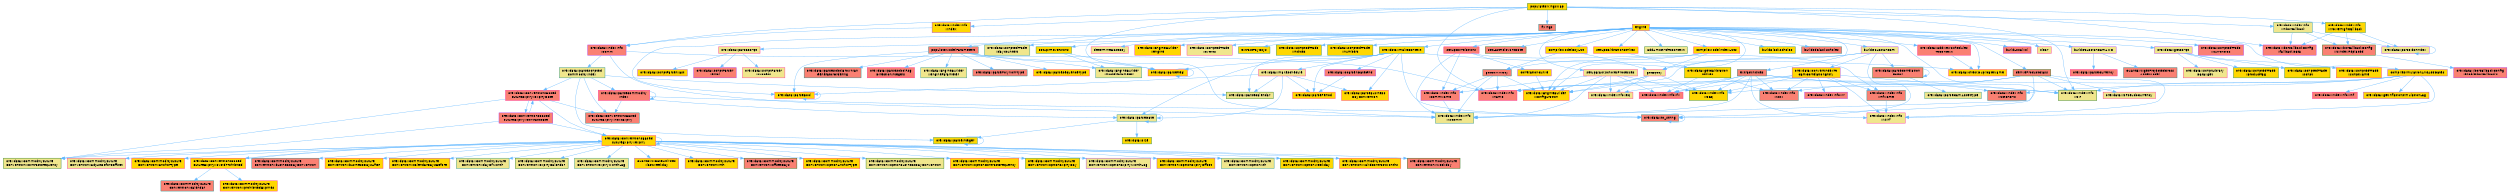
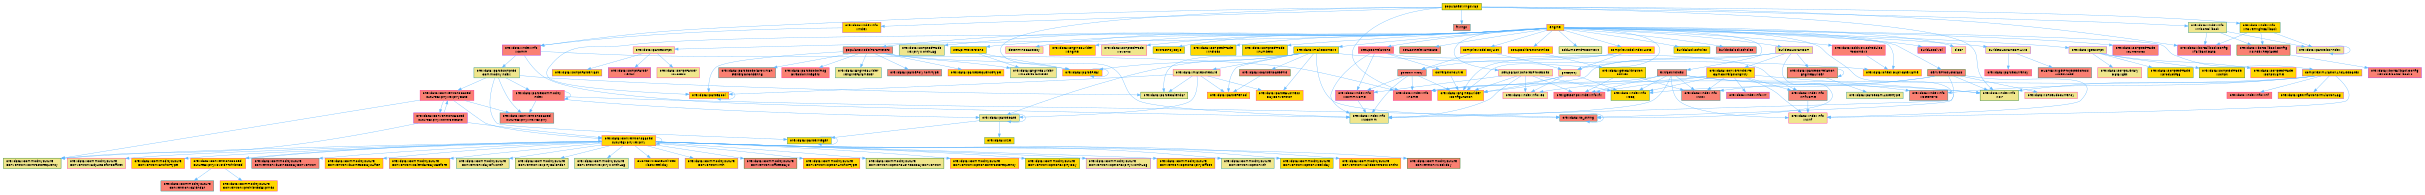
  digraph {
    rankdir=TB
    node [color=deeppink fillcolor=gold fontname=Helvetica fontsize=10 shape=box style=filled]
    edge [color=steelblue1 fontname=Helvetica fontsize=10 labelfontname=Helvetica labelfontsize=10 style=solid]
    n1 [color=purple fontcolor=black height=0.2 label=engine width=0.4]
    n2 [color=darkgreen fillcolor=khaki height=0.2 label=addAmcGridToContext width=0.4]
    n3 [fillcolor=salmon height=0.2 label="ore::data::addNewSchedules\lToContext" width=0.4]
    n4 [height=0.2 label="ore::data::checkDuplicateName" width=0.4]
    n5 [color=teal height=0.2 label=buildBlackScholes width=0.4]
    n6 [color=teal fillcolor=salmon height=0.2 label=buildFdBlackScholes width=0.4]
    n7 [color=purple fillcolor=khaki height=0.2 label=buildGaussianCam width=0.4]
    n8 [height=0.2 label="ore::data::EngineBuilder\l::configuration" width=0.4]
    n9 [color=teal fillcolor=salmon height=0.2 label="ore::data::to_string" width=0.4]
    n10 [color=purple fillcolor=khaki height=0.2 label=buildGaussianCamAMC width=0.4]
    n11 [color=purple fillcolor=salmon height=0.2 label=buildLocalVol width=0.4]
    n12 [fillcolor=khaki height=0.2 label=clear width=0.4]
    n13 [color=purple height=0.2 label=compileModelCcyList width=0.4]
    n14 [height=0.2 label=compileModelIndexLists width=0.4]
    n15 [color=purple height=0.2 label=compileSimulationAndAddDates width=0.4]
    n16 [color=purple fillcolor=salmon height=0.2 label="ore::data::ScriptedTrade\l::currencies" width=0.4]
-   n17 [color=teal fillcolor=khaki height=0.2 label="ore::data::ScriptedTrade\l::daycounters" width=0.4]
+   n17 [color=teal fillcolor=khaki height=0.2 label="ore::data::ScriptedTrade\l::expiryMonthLag" width=0.4]
    n18 [color=darkgreen fillcolor=salmon height=0.2 label=deriveProductClass width=0.4]
    n19 [fillcolor=khaki height=0.2 label=determineBaseCcy width=0.4]
    n20 [height=0.2 label="ore::data::EngineBuilder\l::engine" width=0.4]
    n21 [fillcolor=khaki height=0.2 label="ore::data::ScriptedTrade\l::events" width=0.4]
    n22 [color=teal fillcolor=salmon height=0.2 label=extractIndices width=0.4]
    n23 [color=teal height=0.2 label=extractPayCcys width=0.4]
    n24 [color=purple fillcolor=khaki height=0.2 label="ore::data::getScript" width=0.4]
    n25 [color=teal height=0.2 label="ore::data::ScriptedTrade\l::indices" width=0.4]
    n26 [color=teal height=0.2 label="ore::data::makeContext" width=0.4]
    n27 [height=0.2 label="ore::data::parseBool" width=0.4]
    n28 [color=teal height=0.2 label="ore::data::ScriptedTrade\l::numbers" width=0.4]
    n29 [fillcolor=khaki height=0.2 label="ore::data::parseScript" width=0.4]
    n30 [color=teal fillcolor=salmon height=0.2 label=populateModelParameters width=0.4]
    n31 [color=darkgreen fillcolor=salmon height=0.2 label=setLastRelevantDate width=0.4]
    n32 [fillcolor=khaki height=0.2 label=setupBlackScholesProcesses width=0.4]
    n33 [height=0.2 label=setupCalibrationStrikes width=0.4]
    n34 [fillcolor=salmon height=0.2 label=setupCorrelations width=0.4]
    n35 [color=teal height=0.2 label=setupIrReversions width=0.4]
    n36 [color=purple height=0.2 label="ore::data::convertIndexTo\lCamCorrelationEntry" width=0.4]
    n37 [fillcolor=khaki height=0.2 label=getEqCcy width=0.4]
-   n38 [color=darkgreen fillcolor=salmon height=0.2 label="ore::data::parseCorrelation\lFactor" width=0.4]
+   n38 [color=darkgreen fillcolor=salmon height=0.2 label="ore::data::parseCorrelation\lEngineBuilder" width=0.4]
    n39 [color=teal fillcolor=salmon height=0.2 label="QuantExt::getProjectedCross\lAssetModel" width=0.4]
    n40 [fillcolor=salmon height=0.2 label="ore::data::parseCurrency" width=0.4]
    n41 [color=teal fillcolor=salmon height=0.2 label=getCommCcy width=0.4]
    n42 [fillcolor=khaki height=0.2 label="ore::data::IndexInfo\l::isInf" width=0.4]
    n43 [color=darkgreen fillcolor=khaki height=0.2 label="ore::data::IndexInfo\l::isIr" width=0.4]
    n44 [fillcolor=salmon height=0.2 label="ore::data::IndexInfo\l::name" width=0.4]
    n45 [color=purple height=0.2 label="ore::data::getInflationSimulationLag" width=0.4]
    n46 [fillcolor=salmon height=0.2 label="ore::data::IndexInfo::inf" width=0.4]
    n47 [color=teal fillcolor=salmon height=0.2 label="ore::data::IndexInfo\l::isGeneric" width=0.4]
    n48 [color=teal height=0.2 label="ore::data::IndexInfo\l::isEq" width=0.4]
    n49 [color=teal fillcolor=salmon height=0.2 label="ore::data::IndexInfo\l::isFx" width=0.4]
    n50 [color=teal fillcolor=khaki height=0.2 label="ore::data::IndexInfo\l::isComm" width=0.4]
    n51 [fillcolor=khaki height=0.2 label="ore::data::isPseudoCurrency" width=0.4]
-   n52 [fillcolor=salmon height=0.2 label="ore::data::IndexInfo::fx" width=0.4]
+   n52 [fillcolor=salmon height=0.2 label="ore::getScript::IndexInfo::fx" width=0.4]
    n53 [fillcolor=khaki height=0.2 label="ore::data::ScriptLibrary\lData::get" width=0.4]
    n54 [color=teal height=0.2 label="ore::data::ScriptedTrade\l::productTag" width=0.4]
    n55 [color=darkgreen height=0.2 label="ore::data::ScriptedTrade\l::script" width=0.4]
    n56 [height=0.2 label="ore::data::ScriptedTrade\l::scriptName" width=0.4]
-   n57 [color=purple fillcolor=salmon height=0.2 label="ore::data::coarsenDateGrid" width=0.4]
+   n57 [color=darkgreen fillcolor=salmon height=0.2 label="ore::data::coarsenDateGrid" width=0.4]
    n58 [height=0.2 label="ore::data::parsePeriod" width=0.4]
    n59 [fillcolor=khaki height=0.2 label="ore::data::makeSchedule" width=0.4]
    n60 [height=0.2 label="ore::data::parseBusiness\lDayConvention" width=0.4]
    n61 [color=darkgreen fillcolor=khaki height=0.2 label="ore::data::parseCalendar" width=0.4]
    n62 [color=teal fillcolor=khaki height=0.2 label="ore::data::parseDate" width=0.4]
    n63 [height=0.2 label="ore::data::parseReal" width=0.4]
    n64 [color=purple height=0.2 label="ore::data::ScriptParser::ast" width=0.4]
    n65 [color=purple fillcolor=salmon height=0.2 label="ore::data::ScriptParser\l::error" width=0.4]
    n66 [fillcolor=khaki height=0.2 label="ore::data::ScriptParser\l::success" width=0.4]
    n67 [color=darkgreen height=0.2 label=populateFixingsMap width=0.4]
    n68 [color=purple fillcolor=salmon height=0.2 label="ore::data::IndexInfo\l::comm" width=0.4]
    n69 [color=purple fillcolor=salmon height=0.2 label="ore::data::IborFallbackConfig\l::fallbackData" width=0.4]
    n70 [color=teal fillcolor=salmon height=0.2 label=fixings width=0.4]
    n71 [color=purple height=0.2 label="ore::data::IndexInfo\l::index" width=0.4]
    n72 [color=teal fillcolor=khaki height=0.2 label="ore::data::IndexInfo\l::irIborFallback" width=0.4]
    n73 [color=teal height=0.2 label="ore::data::IndexInfo\l::irOvernightFallback" width=0.4]
    n74 [color=teal fillcolor=khaki height=0.2 label="ore::data::EngineBuilder\l::engineParameter" width=0.4]
    n75 [color=teal fillcolor=khaki height=0.2 label="ore::data::EngineBuilder\l::modelParameter" width=0.4]
    n76 [color=teal fillcolor=salmon height=0.2 label="ore::data::parsePolynomType" width=0.4]
    n77 [height=0.2 label="ore::data::parseSequenceType" width=0.4]
    n78 [color=teal fillcolor=salmon height=0.2 label="ore::data::parseSobolBrownian\lGeneratorOrdering" width=0.4]
    n79 [fillcolor=salmon height=0.2 label="ore::data::parseSobolRsg\lDirectionIntegers" width=0.4]
    n80 [fillcolor=khaki height=0.2 label="ore::data::IndexInfo::eq" width=0.4]
    n81 [color=purple fillcolor=salmon height=0.2 label="ore::data::IndexInfo\l::commName" width=0.4]
    n82 [color=darkgreen height=0.2 label="ore::data::getCalibration\lStrikes" width=0.4]
    n83 [color=teal fillcolor=salmon height=0.2 label="ore::data::IndexInfo\l::infName" width=0.4]
    n84 [color=purple height=0.2 label=correlationCurve width=0.4]
    n85 [color=purple fillcolor=salmon height=0.2 label="ore::data::IndexInfo::ir" width=0.4]
    n86 [color=teal fillcolor=khaki height=0.2 label="ore::data::parseCamAssetType" width=0.4]
    n87 [color=teal height=0.2 label="ore::data::parseInteger" width=0.4]
    n88 [color=teal height=0.2 label="ore::data::size" width=0.4]
    n89 [color=teal fillcolor=khaki height=0.2 label="ore::data::parseScripted\lCommodityIndex" width=0.4]
    n90 [color=darkgreen fillcolor=salmon height=0.2 label="ore::data::IborFallbackConfig\l::isIndexReplaced" width=0.4]
    n91 [color=purple fillcolor=khaki height=0.2 label="ore::data::parseIborIndex" width=0.4]
    n92 [fillcolor=salmon height=0.2 label="ore::data::ConventionsBased\lFutureExpiry::expiryDate" width=0.4]
    n93 [color=teal fillcolor=salmon height=0.2 label="ore::data::ConventionsBased\lFutureExpiry::nextExpiry" width=0.4]
    n94 [fillcolor=salmon height=0.2 label="ore::data::parseCommodity\lIndex" width=0.4]
    n95 [color=purple fillcolor=salmon height=0.2 label="ore::data::ConventionsBased\lFutureExpiry::contractDate" width=0.4]
    n96 [color=darkgreen fillcolor=khaki height=0.2 label="ore::data::CommodityFuture\lConvention::contractFrequency" width=0.4]
    n97 [height=0.2 label="ore::data::ConventionsBased\lFutureExpiry::expiry" width=0.4]
    n98 [fillcolor=khaki height=0.2 label="ore::data::CommodityFuture\lConvention::adjustBeforeOffset" width=0.4]
    n99 [height=0.2 label="ore::data::CommodityFuture\lConvention::anchorType" width=0.4]
    n100 [height=0.2 label="ore::data::ConventionsBased\lFutureExpiry::avoidProhibited" width=0.4]
    n101 [color=teal fillcolor=salmon height=0.2 label="ore::data::CommodityFuture\lConvention::businessDayConvention" width=0.4]
    n102 [height=0.2 label="ore::data::CommodityFuture\lConvention::businessDaysAfter" width=0.4]
    n103 [color=purple height=0.2 label="ore::data::CommodityFuture\lConvention::calendarDaysBefore" width=0.4]
    n104 [color=teal fillcolor=khaki height=0.2 label="ore::data::CommodityFuture\lConvention::dayOfMonth" width=0.4]
    n105 [color=darkgreen fillcolor=khaki height=0.2 label="ore::data::CommodityFuture\lConvention::expiryCalendar" width=0.4]
    n106 [color=teal fillcolor=khaki height=0.2 label="ore::data::CommodityFuture\lConvention::expiryMonthLag" width=0.4]
    n107 [color=purple height=0.2 label="QuantExt::DateUtilities\l::lastWeekday" width=0.4]
    n108 [color=purple height=0.2 label="ore::data::CommodityFuture\lConvention::nth" width=0.4]
    n109 [color=darkgreen fillcolor=salmon height=0.2 label="ore::data::CommodityFuture\lConvention::offsetDays" width=0.4]
    n110 [height=0.2 label="ore::data::CommodityFuture\lConvention::optionAnchorType" width=0.4]
    n111 [color=darkgreen fillcolor=khaki height=0.2 label="ore::data::CommodityFuture\lConvention::optionBusinessDayConvention" width=0.4]
    n112 [height=0.2 label="ore::data::CommodityFuture\lConvention::optionContractFrequency" width=0.4]
    n113 [color=teal height=0.2 label="ore::data::CommodityFuture\lConvention::optionExpiryDay" width=0.4]
    n114 [color=purple fillcolor=khaki height=0.2 label="ore::data::CommodityFuture\lConvention::optionExpiryMonthLag" width=0.4]
    n115 [color=purple height=0.2 label="ore::data::CommodityFuture\lConvention::optionExpiryOffset" width=0.4]
    n116 [color=teal fillcolor=khaki height=0.2 label="ore::data::CommodityFuture\lConvention::optionNth" width=0.4]
    n117 [color=teal height=0.2 label="ore::data::CommodityFuture\lConvention::optionWeekday" width=0.4]
    n118 [height=0.2 label="ore::data::CommodityFuture\lConvention::validContractMonths" width=0.4]
    n119 [color=darkgreen fillcolor=salmon height=0.2 label="ore::data::CommodityFuture\lConvention::weekday" width=0.4]
    n120 [color=teal fillcolor=salmon height=0.2 label="ore::data::CommodityFuture\lConvention::calendar" width=0.4]
    n121 [height=0.2 label="ore::data::CommodityFuture\lConvention::prohibitedExpiries" width=0.4]
    n122 [color=purple fillcolor=salmon height=0.2 label="ore::data::IborFallbackConfig\l::enableIborFallbacks" width=0.4]
    n1 -> n2
    n1 -> n3
    n1 -> n4
    n1 -> n5
    n1 -> n6
    n1 -> n7
    n1 -> n8
    n1 -> n9
    n1 -> n10
    n1 -> n11
    n1 -> n12
    n1 -> n13
    n1 -> n14
    n1 -> n15
    n1 -> n16
    n1 -> n17
    n1 -> n18
    n1 -> n19
    n1 -> n20
    n1 -> n21
    n1 -> n22
    n1 -> n23
    n1 -> n24
    n1 -> n25
    n1 -> n26
    n1 -> n27
    n1 -> n28
    n1 -> n29
    n1 -> n30
    n1 -> n31
    n1 -> n32
    n1 -> n33
    n1 -> n34
    n1 -> n35
    n3 -> n4
    n7 -> n8
    n7 -> n9
    n7 -> n36
    n7 -> n37
    n7 -> n38
    n9 -> n9
    n10 -> n39
    n10 -> n40
    n13 -> n37
    n13 -> n41
    n14 -> n8
    n14 -> n37
    n14 -> n41
    n15 -> n42
    n15 -> n43
    n15 -> n44
    n15 -> n45
    n15 -> n46
    n15 -> n47
    n18 -> n42
    n18 -> n43
    n18 -> n48
    n18 -> n49
    n18 -> n50
    n18 -> n51
    n22 -> n42
    n22 -> n43
    n22 -> n44
    n22 -> n47
    n22 -> n48
    n22 -> n49
    n22 -> n50
    n22 -> n52
    n24 -> n53
    n24 -> n54
    n24 -> n55
    n24 -> n56
    n26 -> n4
    n26 -> n9
    n26 -> n57
    n26 -> n58
    n26 -> n59
    n26 -> n60
    n26 -> n61
    n26 -> n62
    n26 -> n63
    n27 -> n27
    n29 -> n64
    n29 -> n65
    n29 -> n66
    n30 -> n27
    n30 -> n63
    n30 -> n74
    n30 -> n75
    n30 -> n76
    n30 -> n77
    n30 -> n78
    n30 -> n79
    n32 -> n8
    n32 -> n48
    n32 -> n50
    n32 -> n52
    n32 -> n80
    n32 -> n81
    n33 -> n82
    n34 -> n50
    n34 -> n81
    n34 -> n83
    n34 -> n84
    n35 -> n63
    n35 -> n75
    n36 -> n42
    n36 -> n43
    n36 -> n48
    n36 -> n49
    n36 -> n52
    n36 -> n80
    n36 -> n83
    n36 -> n85
    n37 -> n8
    n37 -> n44
    n37 -> n48
    n37 -> n80
    n38 -> n38
    n38 -> n86
    n41 -> n8
    n41 -> n44
    n41 -> n50
    n41 -> n81
    n57 -> n58
    n59 -> n27
    n59 -> n58
    n59 -> n60
    n59 -> n61
    n59 -> n62
    n62 -> n62
    n62 -> n87
    n62 -> n88
    n63 -> n63
    n67 -> n43
    n67 -> n44
    n67 -> n50
    n67 -> n68
    n67 -> n69
    n67 -> n70
    n67 -> n71
    n67 -> n72
    n67 -> n73
    n68 -> n44
    n68 -> n50
    n68 -> n89
    n71 -> n68
    n72 -> n69
    n72 -> n90
    n72 -> n91
    n73 -> n69
    n73 -> n90
    n73 -> n91
    n81 -> n50
    n82 -> n49
    n82 -> n52
    n83 -> n42
    n84 -> n8
    n87 -> n87
    n89 -> n61
    n89 -> n87
    n89 -> n92
    n89 -> n93
    n89 -> n94
    n90 -> n122
    n91 -> n91
    n92 -> n93
    n92 -> n95
    n92 -> n96
    n92 -> n97
    n94 -> n9
    n94 -> n62
    n94 -> n93
    n94 -> n94
    n95 -> n92
    n95 -> n96
    n95 -> n97
    n97 -> n96
    n97 -> n97
    n97 -> n98
    n97 -> n99
    n97 -> n100
    n97 -> n101
    n97 -> n102
    n97 -> n103
    n97 -> n104
    n97 -> n105
    n97 -> n106
    n97 -> n107
    n97 -> n108
    n97 -> n109
    n97 -> n110
    n97 -> n111
    n97 -> n112
    n97 -> n113
    n97 -> n114
    n97 -> n115
    n97 -> n116
    n97 -> n117
    n97 -> n118
    n97 -> n119
    n100 -> n97
    n100 -> n120
    n100 -> n121
  }
